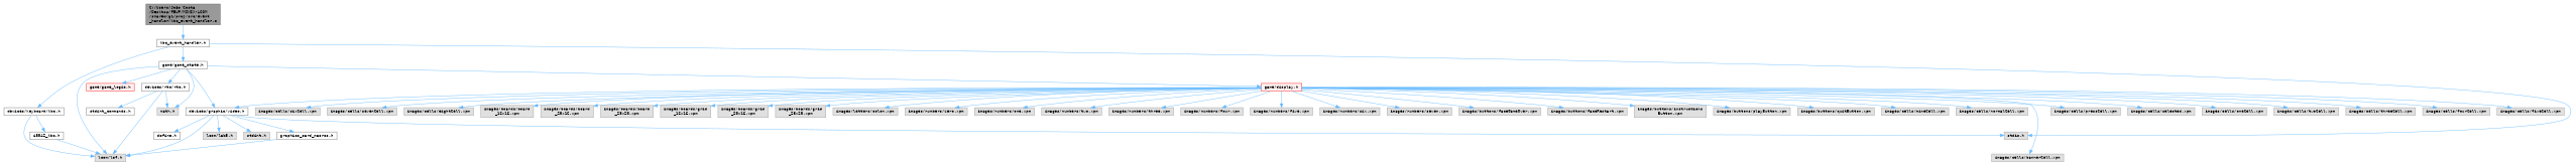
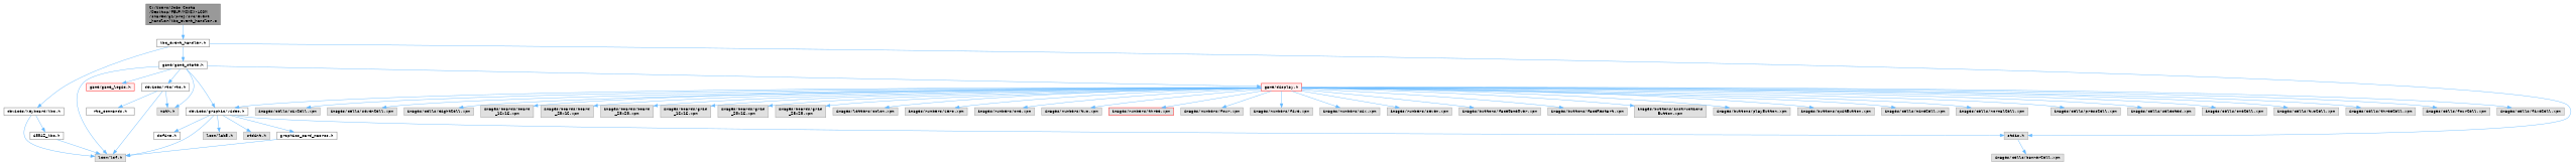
  digraph {
    fontname="DejaVu Sans Mono"
    node [color=grey60 fillcolor="#E0E0E0" fontname="DejaVu Sans Mono" fontsize=10 shape=box style=filled]
    edge [color=steelblue1 fontname="DejaVu Sans Mono" fontsize=10 labelfontname=Helvetica labelfontsize=10 style=solid]
    n1 [color=gray40 fillcolor=grey60 fontcolor=black height=0.2 label="C:/Users/João Costa\l/Desktop/FEUP/MINIX-LCOM\l/shared/g1/proj/src/event\l_handler/kbc_event_handler.c" width=0.4]
    n2 [color=grey40 fillcolor=white height=0.2 label="kbc_event_handler.h" width=0.4]
    n3 [height=0.2 label="stdio.h" width=0.4]
    n4 [color=grey40 fillcolor=white height=0.2 label="devices/keyboard/kbc.h" width=0.4]
    n5 [color=grey40 fillcolor=white height=0.2 label="game/game_state.h" width=0.4]
    n6 [height=0.2 label="lcom/lcf.h" width=0.4]
    n7 [color=grey40 fillcolor=white height=0.2 label="i8042_kbc.h" width=0.4]
    n8 [height=0.2 label="math.h" width=0.4]
    n9 [color=grey40 fillcolor=white height=0.2 label="devices/graphic/video.h" width=0.4]
    n10 [color=grey40 fillcolor=white height=0.2 label="devices/rtc/rtc.h" width=0.4]
    n11 [color=red fillcolor="#FFF0F0" height=0.2 label="game/display.h" width=0.4]
    n12 [color=red fillcolor="#FFF0F0" height=0.2 label="game/game_logic.h" width=0.4]
    n13 [height=0.2 label="lcom/lab5.h" width=0.4]
    n14 [height=0.2 label="stdint.h" width=0.4]
    n15 [color=grey40 fillcolor=white height=0.2 label="define.h" width=0.4]
    n16 [color=grey40 fillcolor=white height=0.2 label="graphics_card_macros.h" width=0.4]
-   n17 [color=grey40 fillcolor=white height=0.2 label="stdint_commands.h" width=0.4]
+   n17 [color=grey40 fillcolor=white height=0.2 label="rtc_commands.h" width=0.4]
    n18 [height=0.2 label="images/buttons/faceGameOver.xpm" width=0.4]
    n19 [height=0.2 label="images/buttons/faceRestart.xpm" width=0.4]
    n20 [height=0.2 label="images/buttons/instructions\lButton.xpm" width=0.4]
    n21 [height=0.2 label="images/buttons/playButton.xpm" width=0.4]
    n22 [height=0.2 label="images/buttons/quitButton.xpm" width=0.4]
    n23 [height=0.2 label="images/cells/bannerCell.xpm" width=0.4]
    n24 [height=0.2 label="images/cells/mineCell.xpm" width=0.4]
    n25 [height=0.2 label="images/cells/normalCell.xpm" width=0.4]
    n26 [height=0.2 label="images/cells/pressCell.xpm" width=0.4]
    n27 [height=0.2 label="images/cells/selected.xpm" width=0.4]
    n28 [height=0.2 label="images/cells/oneCell.xpm" width=0.4]
    n29 [height=0.2 label="images/cells/twoCell.xpm" width=0.4]
    n30 [height=0.2 label="images/cells/threeCell.xpm" width=0.4]
    n31 [height=0.2 label="images/cells/fourCell.xpm" width=0.4]
    n32 [height=0.2 label="images/cells/fiveCell.xpm" width=0.4]
    n33 [height=0.2 label="images/cells/sixCell.xpm" width=0.4]
    n34 [height=0.2 label="images/cells/sevenCell.xpm" width=0.4]
    n35 [height=0.2 label="images/cells/eightCell.xpm" width=0.4]
    n36 [height=0.2 label="images/boards/board\l_16x16.xpm" width=0.4]
    n37 [height=0.2 label="images/boards/board\l_20x16.xpm" width=0.4]
    n38 [height=0.2 label="images/boards/board\l_28x20.xpm" width=0.4]
    n39 [height=0.2 label="images/boards/grid\l_16x16.xpm" width=0.4]
    n40 [height=0.2 label="images/boards/grid\l_20x16.xpm" width=0.4]
    n41 [height=0.2 label="images/boards/grid\l_28x20.xpm" width=0.4]
    n42 [height=0.2 label="images/letters/colon.xpm" width=0.4]
    n43 [height=0.2 label="images/numbers/zero.xpm" width=0.4]
    n44 [height=0.2 label="images/numbers/one.xpm" width=0.4]
    n45 [height=0.2 label="images/numbers/two.xpm" width=0.4]
-   n46 [height=0.2 label="images/numbers/three.xpm" width=0.4]
+   n46 [color=red height=0.2 label="images/numbers/three.xpm" width=0.4]
    n47 [height=0.2 label="images/numbers/four.xpm" width=0.4]
    n48 [height=0.2 label="images/numbers/five.xpm" width=0.4]
    n49 [height=0.2 label="images/numbers/six.xpm" width=0.4]
    n50 [height=0.2 label="images/numbers/seven.xpm" width=0.4]
    n1 -> n2
    n2 -> n3
    n2 -> n4
    n2 -> n5
    n4 -> n6
    n4 -> n7
    n5 -> n6
    n5 -> n8
    n5 -> n9
    n5 -> n10
    n5 -> n11
    n5 -> n12
    n7 -> n6
    n9 -> n3
    n9 -> n6
    n9 -> n13
    n9 -> n14
    n9 -> n15
    n9 -> n16
    n10 -> n6
    n10 -> n8
    n10 -> n17
    n11 -> n9
    n11 -> n18
    n11 -> n19
    n11 -> n20
    n11 -> n21
    n11 -> n22
-   n11 -> n23
+   n3 -> n23
    n11 -> n24
    n11 -> n25
    n11 -> n26
    n11 -> n27
    n11 -> n28
    n11 -> n29
    n11 -> n30
    n11 -> n31
    n11 -> n32
    n11 -> n33
    n11 -> n34
    n11 -> n35
    n11 -> n36
    n11 -> n37
    n11 -> n38
    n11 -> n39
    n11 -> n40
    n11 -> n41
    n11 -> n42
    n11 -> n43
    n11 -> n44
    n11 -> n45
    n11 -> n46
    n11 -> n47
    n11 -> n48
    n11 -> n49
    n11 -> n50
    n16 -> n6
  }
